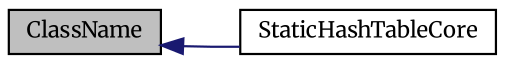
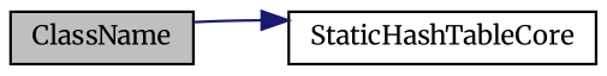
  digraph {
    rankdir=LR
    fontname=Merriweather
    node [color=black fontname=Merriweather fontsize=10 shape=record]
    n1 [fillcolor=grey75 fontcolor=black height=0.2 label=ClassName style=filled width=0.4]
    n2 [height=0.2 label=StaticHashTableCore width=0.4]
-   n1 -> n2 [color=midnightblue dir=back fontname=Merriweather fontsize=10 labelfontname=Helvetica labelfontsize=10 style=solid]
+   n2 -> n1 [color=midnightblue dir=back fontname=Merriweather fontsize=10 labelfontname=Helvetica labelfontsize=10 style=solid]
  }
